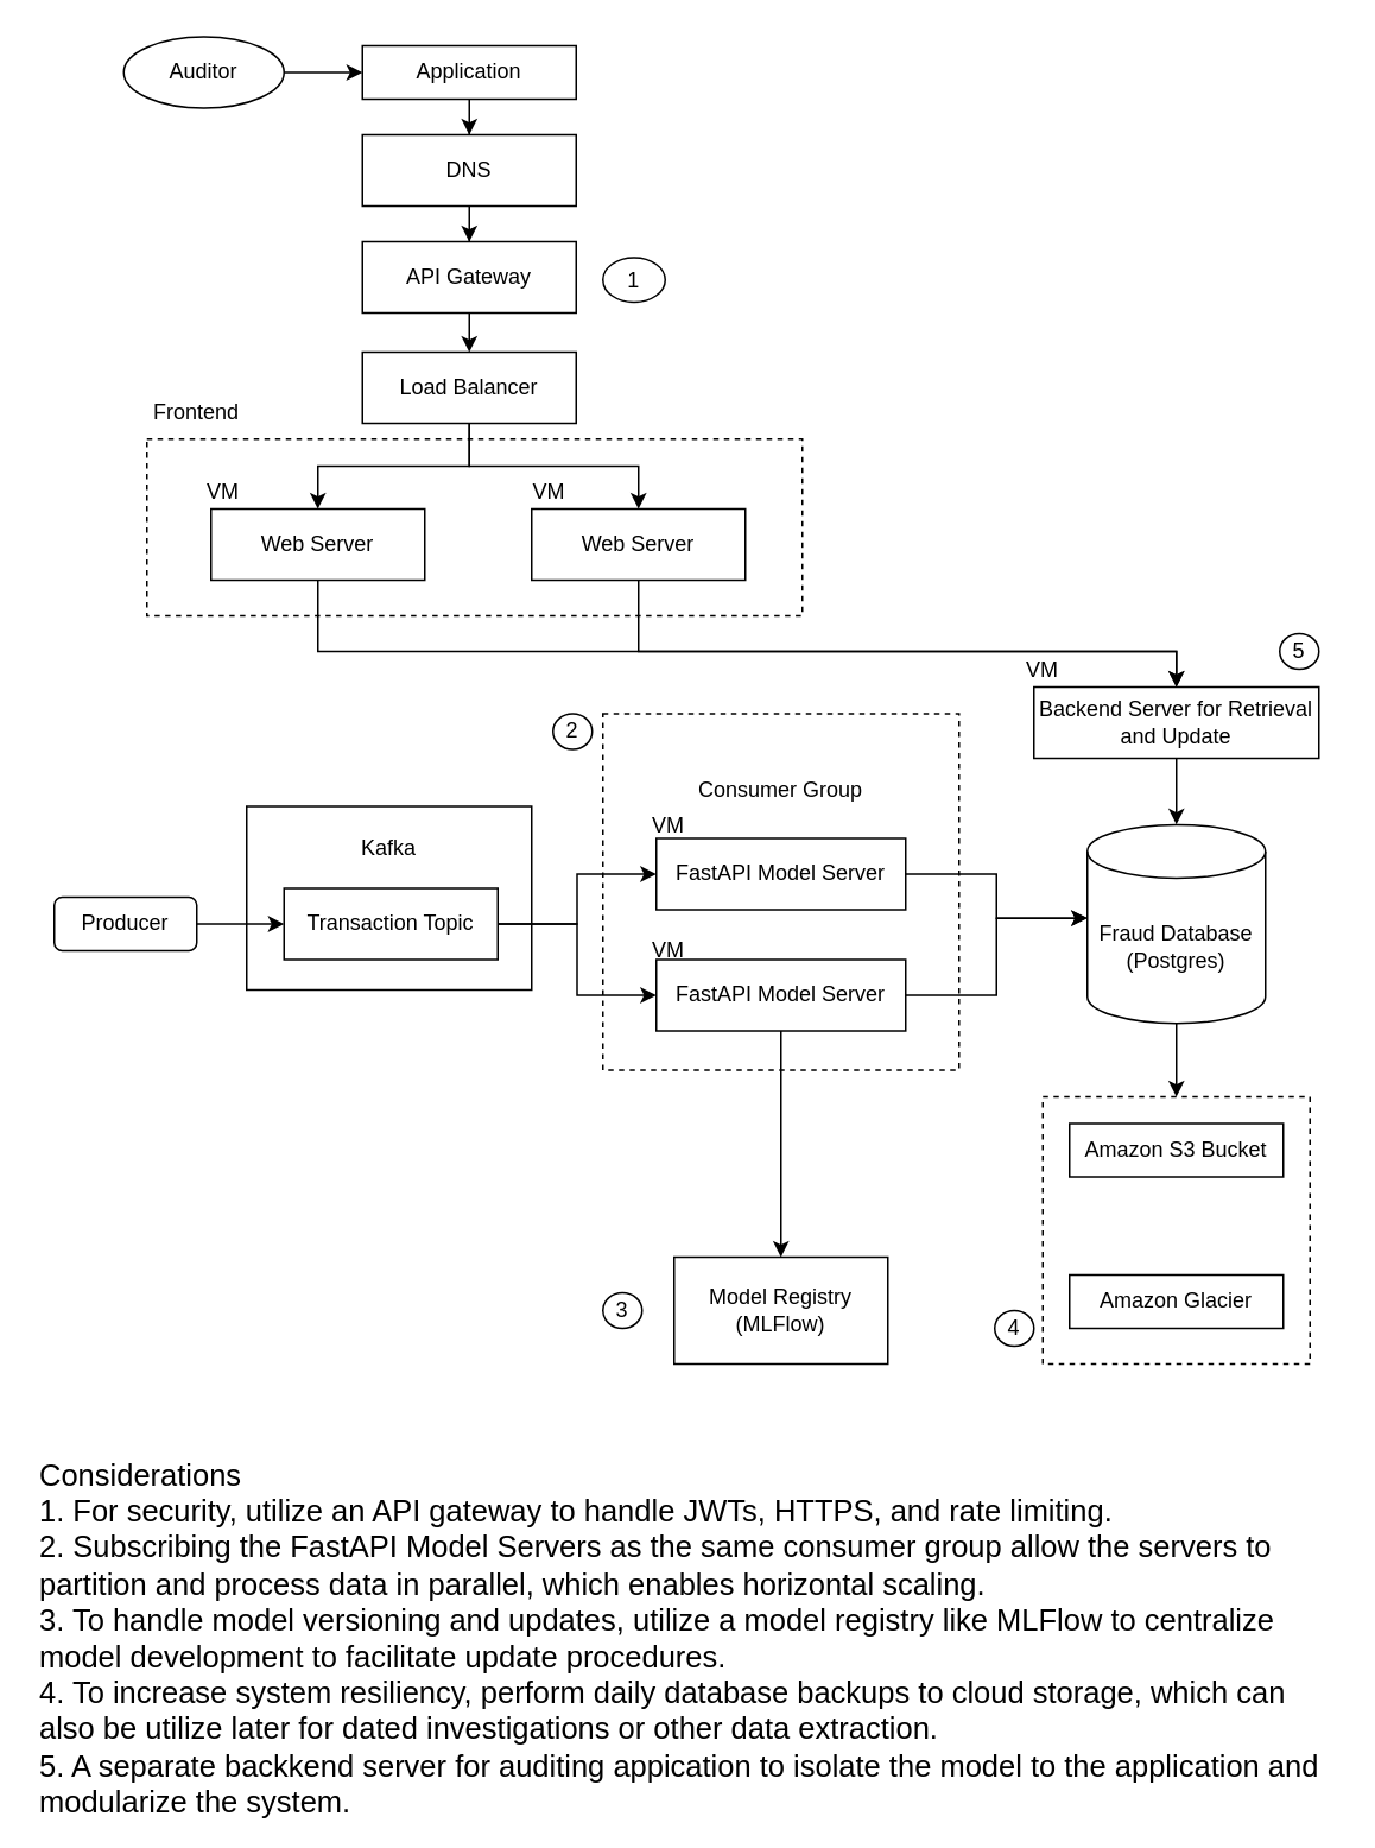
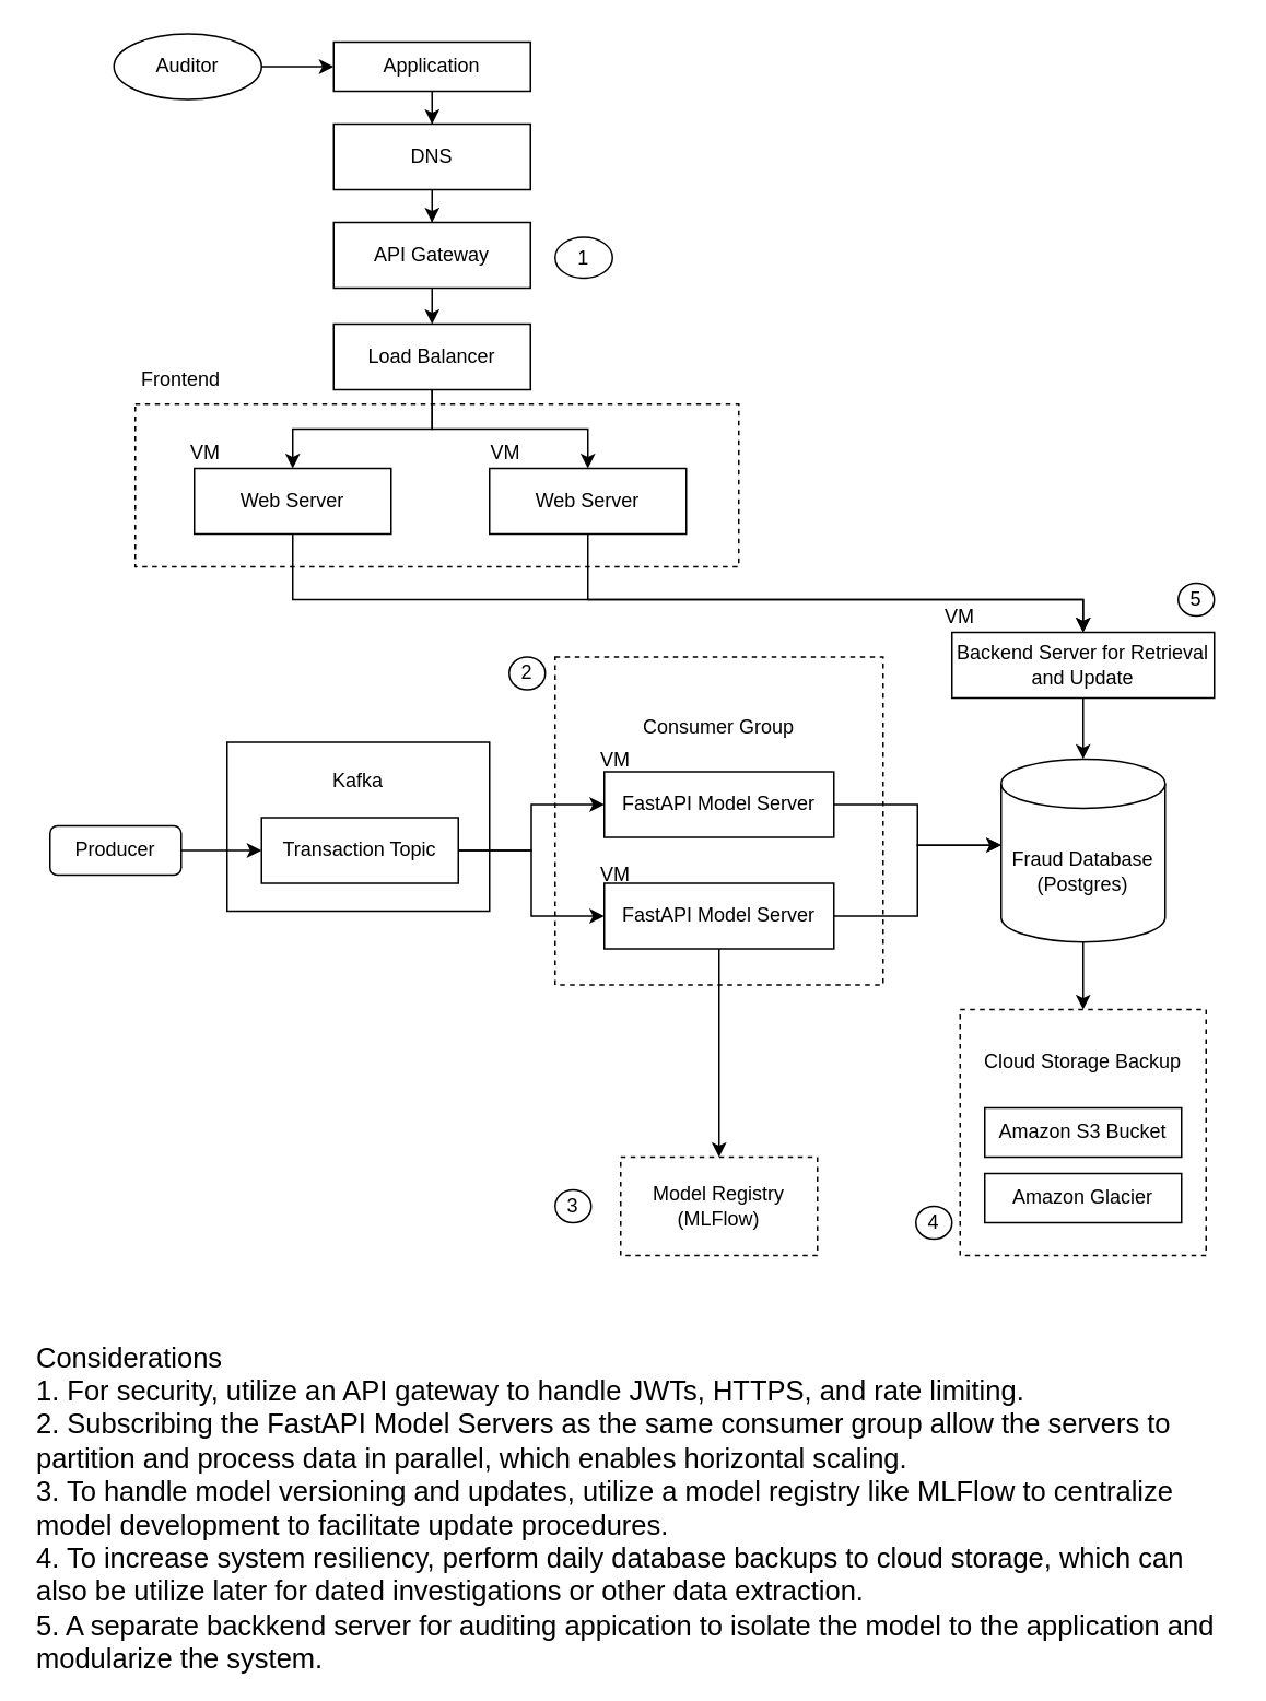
  <mxCell id="0" />
  <mxCell id="1" parent="0" />
  <mxCell id="2" value="Consumer Group&lt;div&gt;&lt;br&gt;&lt;/div&gt;&lt;div&gt;&lt;br&gt;&lt;/div&gt;&lt;div&gt;&lt;br&gt;&lt;/div&gt;&lt;div&gt;&lt;br&gt;&lt;div&gt;&lt;br&gt;&lt;/div&gt;&lt;div&gt;&lt;br&gt;&lt;/div&gt;&lt;div&gt;&lt;br&gt;&lt;/div&gt;&lt;div&gt;&lt;br&gt;&lt;/div&gt;&lt;/div&gt;" style="rounded=0;whiteSpace=wrap;html=1;dashed=1;" vertex="1" parent="1"><mxGeometry x="338" y="400" width="200" height="200" as="geometry" /></mxCell>
  <mxCell id="3" value="Kafka&lt;div&gt;&lt;br&gt;&lt;/div&gt;&lt;div&gt;&lt;br&gt;&lt;/div&gt;&lt;div&gt;&lt;br&gt;&lt;/div&gt;&lt;div&gt;&lt;br&gt;&lt;/div&gt;" style="rounded=0;whiteSpace=wrap;html=1;" vertex="1" parent="1"><mxGeometry x="138" y="452" width="160" height="103" as="geometry" /></mxCell>
  <mxCell id="4" style="edgeStyle=orthogonalEdgeStyle;rounded=0;orthogonalLoop=1;jettySize=auto;html=1;entryX=0;entryY=0.5;entryDx=0;entryDy=0;" edge="1" parent="1" source="6" target="9"><mxGeometry relative="1" as="geometry" /></mxCell>
  <mxCell id="5" style="edgeStyle=orthogonalEdgeStyle;rounded=0;orthogonalLoop=1;jettySize=auto;html=1;" edge="1" parent="1" source="6" target="11"><mxGeometry relative="1" as="geometry" /></mxCell>
  <mxCell id="6" value="Transaction Topic" style="rounded=0;whiteSpace=wrap;html=1;" vertex="1" parent="1"><mxGeometry x="159" y="498" width="120" height="40" as="geometry" /></mxCell>
  <mxCell id="7" style="edgeStyle=orthogonalEdgeStyle;rounded=0;orthogonalLoop=1;jettySize=auto;html=1;entryX=0;entryY=0.5;entryDx=0;entryDy=0;" edge="1" parent="1" source="8" target="6"><mxGeometry relative="1" as="geometry" /></mxCell>
  <mxCell id="8" value="Producer" style="rounded=1;whiteSpace=wrap;html=1;" vertex="1" parent="1"><mxGeometry x="30" y="503" width="80" height="30" as="geometry" /></mxCell>
  <mxCell id="9" value="FastAPI Model Server" style="rounded=0;whiteSpace=wrap;html=1;" vertex="1" parent="1"><mxGeometry x="368" y="470" width="140" height="40" as="geometry" /></mxCell>
  <mxCell id="10" style="edgeStyle=orthogonalEdgeStyle;rounded=0;orthogonalLoop=1;jettySize=auto;html=1;entryX=0.5;entryY=0;entryDx=0;entryDy=0;" edge="1" parent="1" source="11" target="31"><mxGeometry relative="1" as="geometry" /></mxCell>
  <mxCell id="11" value="FastAPI Model Server" style="rounded=0;whiteSpace=wrap;html=1;" vertex="1" parent="1"><mxGeometry x="368" y="538" width="140" height="40" as="geometry" /></mxCell>
  <mxCell id="12" style="edgeStyle=orthogonalEdgeStyle;rounded=0;orthogonalLoop=1;jettySize=auto;html=1;" edge="1" parent="1" source="13"><mxGeometry relative="1" as="geometry"><mxPoint x="660" y="615" as="targetPoint" /></mxGeometry></mxCell>
  <mxCell id="13" value="Fraud Database&lt;div&gt;(Postgres)&lt;/div&gt;" style="shape=cylinder3;whiteSpace=wrap;html=1;boundedLbl=1;backgroundOutline=1;size=15;" vertex="1" parent="1"><mxGeometry x="610" y="462.25" width="100" height="111.5" as="geometry" /></mxCell>
  <mxCell id="14" style="edgeStyle=orthogonalEdgeStyle;rounded=0;orthogonalLoop=1;jettySize=auto;html=1;entryX=0;entryY=0;entryDx=0;entryDy=52.5;entryPerimeter=0;" edge="1" parent="1" source="9" target="13"><mxGeometry relative="1" as="geometry" /></mxCell>
  <mxCell id="15" style="edgeStyle=orthogonalEdgeStyle;rounded=0;orthogonalLoop=1;jettySize=auto;html=1;entryX=0;entryY=0;entryDx=0;entryDy=52.5;entryPerimeter=0;" edge="1" parent="1" source="11" target="13"><mxGeometry relative="1" as="geometry" /></mxCell>
  <mxCell id="16" style="edgeStyle=orthogonalEdgeStyle;rounded=0;orthogonalLoop=1;jettySize=auto;html=1;" edge="1" parent="1" source="17" target="19"><mxGeometry relative="1" as="geometry" /></mxCell>
  <mxCell id="17" value="Auditor" style="ellipse;whiteSpace=wrap;html=1;" vertex="1" parent="1"><mxGeometry x="69" y="20" width="90" height="40" as="geometry" /></mxCell>
  <mxCell id="18" style="edgeStyle=orthogonalEdgeStyle;rounded=0;orthogonalLoop=1;jettySize=auto;html=1;" edge="1" parent="1" source="19" target="21"><mxGeometry relative="1" as="geometry" /></mxCell>
  <mxCell id="19" value="Application" style="rounded=0;whiteSpace=wrap;html=1;" vertex="1" parent="1"><mxGeometry x="203" y="25" width="120" height="30" as="geometry" /></mxCell>
  <mxCell id="20" style="edgeStyle=orthogonalEdgeStyle;rounded=0;orthogonalLoop=1;jettySize=auto;html=1;" edge="1" parent="1" source="21" target="36"><mxGeometry relative="1" as="geometry" /></mxCell>
  <mxCell id="21" value="DNS" style="rounded=0;whiteSpace=wrap;html=1;" vertex="1" parent="1"><mxGeometry x="203" y="75" width="120" height="40" as="geometry" /></mxCell>
  <mxCell id="22" style="edgeStyle=orthogonalEdgeStyle;rounded=0;orthogonalLoop=1;jettySize=auto;html=1;entryX=0.5;entryY=0;entryDx=0;entryDy=0;" edge="1" parent="1" source="24" target="28"><mxGeometry relative="1" as="geometry" /></mxCell>
  <mxCell id="23" style="edgeStyle=orthogonalEdgeStyle;rounded=0;orthogonalLoop=1;jettySize=auto;html=1;" edge="1" parent="1" source="24" target="26"><mxGeometry relative="1" as="geometry" /></mxCell>
  <mxCell id="24" value="Load Balancer" style="rounded=0;whiteSpace=wrap;html=1;" vertex="1" parent="1"><mxGeometry x="203" y="197" width="120" height="40" as="geometry" /></mxCell>
  <mxCell id="25" style="edgeStyle=orthogonalEdgeStyle;rounded=0;orthogonalLoop=1;jettySize=auto;html=1;entryX=0.5;entryY=0;entryDx=0;entryDy=0;" edge="1" parent="1" source="26" target="30"><mxGeometry relative="1" as="geometry"><Array as="points"><mxPoint x="178" y="365" /><mxPoint x="660" y="365" /></Array></mxGeometry></mxCell>
  <mxCell id="26" value="Web Server" style="rounded=0;whiteSpace=wrap;html=1;" vertex="1" parent="1"><mxGeometry x="118" y="285" width="120" height="40" as="geometry" /></mxCell>
  <mxCell id="27" style="edgeStyle=orthogonalEdgeStyle;rounded=0;orthogonalLoop=1;jettySize=auto;html=1;" edge="1" parent="1" source="28" target="30"><mxGeometry relative="1" as="geometry"><Array as="points"><mxPoint x="358" y="365" /><mxPoint x="660" y="365" /></Array></mxGeometry></mxCell>
  <mxCell id="28" value="Web Server" style="rounded=0;whiteSpace=wrap;html=1;" vertex="1" parent="1"><mxGeometry x="298" y="285" width="120" height="40" as="geometry" /></mxCell>
  <mxCell id="29" style="edgeStyle=orthogonalEdgeStyle;rounded=0;orthogonalLoop=1;jettySize=auto;html=1;" edge="1" parent="1" source="30" target="13"><mxGeometry relative="1" as="geometry" /></mxCell>
  <mxCell id="30" value="Backend Server for Retrieval and Update" style="rounded=0;whiteSpace=wrap;html=1;" vertex="1" parent="1"><mxGeometry x="580" y="385" width="160" height="40" as="geometry" /></mxCell>
- <mxCell id="31" value="Model Registry&lt;div&gt;(MLFlow)&lt;/div&gt;" style="rounded=0;whiteSpace=wrap;html=1;" vertex="1" parent="1"><mxGeometry x="378" y="705" width="120" height="60" as="geometry" /></mxCell>
+ <mxCell id="31" value="Model Registry&lt;div&gt;(MLFlow)&lt;/div&gt;" style="rounded=0;whiteSpace=wrap;html=1;dashed=1;" vertex="1" parent="1"><mxGeometry x="378" y="705" width="120" height="60" as="geometry" /></mxCell>
  <mxCell id="32" value="Cloud&amp;nbsp;&lt;span style=&quot;background-color: transparent; color: light-dark(rgb(0, 0, 0), rgb(255, 255, 255));&quot;&gt;Storage Backup&lt;/span&gt;&lt;div&gt;&lt;span style=&quot;background-color: transparent; color: light-dark(rgb(0, 0, 0), rgb(255, 255, 255));&quot;&gt;&lt;br&gt;&lt;/span&gt;&lt;/div&gt;&lt;div&gt;&lt;span style=&quot;background-color: transparent; color: light-dark(rgb(0, 0, 0), rgb(255, 255, 255));&quot;&gt;&lt;br&gt;&lt;/span&gt;&lt;/div&gt;&lt;div&gt;&lt;span style=&quot;background-color: transparent; color: light-dark(rgb(0, 0, 0), rgb(255, 255, 255));&quot;&gt;&lt;br&gt;&lt;/span&gt;&lt;/div&gt;&lt;div&gt;&lt;span style=&quot;background-color: transparent; color: light-dark(rgb(0, 0, 0), rgb(255, 255, 255));&quot;&gt;&lt;br&gt;&lt;/span&gt;&lt;/div&gt;&lt;div&gt;&lt;span style=&quot;background-color: transparent; color: light-dark(rgb(0, 0, 0), rgb(255, 255, 255));&quot;&gt;&lt;br&gt;&lt;/span&gt;&lt;/div&gt;&lt;div&gt;&lt;span style=&quot;background-color: transparent; color: light-dark(rgb(0, 0, 0), rgb(255, 255, 255));&quot;&gt;&lt;br&gt;&lt;/span&gt;&lt;/div&gt;" style="whiteSpace=wrap;html=1;aspect=fixed;dashed=1;fillColor=none;" vertex="1" parent="1"><mxGeometry x="585" y="615" width="150" height="150" as="geometry" /></mxCell>
- <mxCell id="33" value="Amazon S3 Bucket" style="rounded=0;whiteSpace=wrap;html=1;" vertex="1" parent="1"><mxGeometry x="600" y="630" width="120" height="30" as="geometry" /></mxCell>
+ <mxCell id="33" value="Amazon S3 Bucket" style="rounded=0;whiteSpace=wrap;html=1;" vertex="1" parent="1"><mxGeometry x="600" y="675" width="120" height="30" as="geometry" /></mxCell>
  <mxCell id="34" value="Amazon Glacier" style="rounded=0;whiteSpace=wrap;html=1;" vertex="1" parent="1"><mxGeometry x="600" y="715" width="120" height="30" as="geometry" /></mxCell>
  <mxCell id="35" style="edgeStyle=orthogonalEdgeStyle;rounded=0;orthogonalLoop=1;jettySize=auto;html=1;entryX=0.5;entryY=0;entryDx=0;entryDy=0;" edge="1" parent="1" source="36" target="24"><mxGeometry relative="1" as="geometry" /></mxCell>
  <mxCell id="36" value="API Gateway" style="rounded=0;whiteSpace=wrap;html=1;" vertex="1" parent="1"><mxGeometry x="203" y="135" width="120" height="40" as="geometry" /></mxCell>
  <mxCell id="37" value="VM" style="text;html=1;align=center;verticalAlign=middle;whiteSpace=wrap;rounded=0;" vertex="1" parent="1"><mxGeometry x="360" y="452" width="30" height="21.5" as="geometry" /></mxCell>
  <mxCell id="38" value="VM" style="text;html=1;align=center;verticalAlign=middle;whiteSpace=wrap;rounded=0;" vertex="1" parent="1"><mxGeometry x="360" y="522" width="30" height="21.5" as="geometry" /></mxCell>
  <mxCell id="39" value="VM" style="text;html=1;align=center;verticalAlign=middle;whiteSpace=wrap;rounded=0;" vertex="1" parent="1"><mxGeometry x="570" y="365" width="30" height="21.5" as="geometry" /></mxCell>
  <mxCell id="40" value="VM" style="text;html=1;align=center;verticalAlign=middle;whiteSpace=wrap;rounded=0;" vertex="1" parent="1"><mxGeometry x="293" y="265" width="30" height="21.5" as="geometry" /></mxCell>
  <mxCell id="41" value="VM" style="text;html=1;align=center;verticalAlign=middle;whiteSpace=wrap;rounded=0;" vertex="1" parent="1"><mxGeometry x="110" y="265" width="30" height="21.5" as="geometry" /></mxCell>
  <mxCell id="42" value="1" style="ellipse;whiteSpace=wrap;html=1;" vertex="1" parent="1"><mxGeometry x="338" y="144" width="35" height="25" as="geometry" /></mxCell>
  <mxCell id="43" value="2" style="ellipse;whiteSpace=wrap;html=1;" vertex="1" parent="1"><mxGeometry x="310" y="400" width="22" height="20" as="geometry" /></mxCell>
  <mxCell id="44" value="3" style="ellipse;whiteSpace=wrap;html=1;" vertex="1" parent="1"><mxGeometry x="338" y="725" width="22" height="20" as="geometry" /></mxCell>
  <mxCell id="45" value="4" style="ellipse;whiteSpace=wrap;html=1;" vertex="1" parent="1"><mxGeometry x="558" y="735" width="22" height="20" as="geometry" /></mxCell>
  <mxCell id="46" value="5" style="ellipse;whiteSpace=wrap;html=1;" vertex="1" parent="1"><mxGeometry x="718" y="355" width="22" height="20" as="geometry" /></mxCell>
  <mxCell id="47" value="" style="rounded=0;whiteSpace=wrap;html=1;fillColor=none;dashed=1;" vertex="1" parent="1"><mxGeometry x="82" y="245.75" width="368" height="99.25" as="geometry" /></mxCell>
  <mxCell id="48" value="Frontend" style="text;html=1;align=center;verticalAlign=middle;whiteSpace=wrap;rounded=0;" vertex="1" parent="1"><mxGeometry x="80" y="216" width="60" height="30" as="geometry" /></mxCell>
  <mxCell id="49" value="&lt;font style=&quot;font-size: 17px;&quot;&gt;Considerations&lt;/font&gt;&lt;div&gt;&lt;font style=&quot;font-size: 17px;&quot;&gt;1. For security, utilize an API gateway to handle JWTs, HTTPS, and rate limiting.&lt;/font&gt;&lt;/div&gt;&lt;div&gt;&lt;font style=&quot;font-size: 17px;&quot;&gt;2. Subscribing the FastAPI Model Servers as the same consumer group allow the servers to partition and process data in parallel, which enables horizontal scaling.&lt;/font&gt;&lt;/div&gt;&lt;div&gt;&lt;font style=&quot;font-size: 17px;&quot;&gt;3. To handle model versioning and updates, utilize a model registry like MLFlow to centralize model development to facilitate update procedures.&lt;/font&gt;&lt;/div&gt;&lt;div&gt;&lt;font style=&quot;font-size: 17px;&quot;&gt;4. To increase system resiliency, perform daily database backups to cloud storage, which can also be utilize later for dated investigations or other data extraction.&lt;/font&gt;&lt;/div&gt;&lt;div&gt;&lt;font style=&quot;font-size: 17px;&quot;&gt;5. A separate backkend server for auditing appication to isolate the model to the application and modularize the system.&lt;/font&gt;&lt;/div&gt;" style="text;html=1;align=left;verticalAlign=middle;whiteSpace=wrap;rounded=0;strokeWidth=3;" vertex="1" parent="1"><mxGeometry x="20" y="825" width="730" height="190" as="geometry" /></mxCell>
